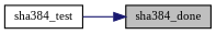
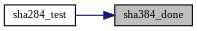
  digraph {
    rankdir=RL
    fontname="Liberation Serif"
    node [color=black fontname="Liberation Serif" fontsize=10 shape=record style=filled]
    n1 [fillcolor=grey75 fontcolor=black height=0.2 label=sha384_done width=0.4]
-   n2 [fillcolor=white height=0.2 label=sha384_test width=0.4]
+   n2 [fillcolor=white height=0.2 label=sha284_test width=0.4]
    n1 -> n2 [color=midnightblue dir=back fontname="Liberation Serif" fontsize=10 labelfontname=Helvetica labelfontsize=10 style=solid]
  }
